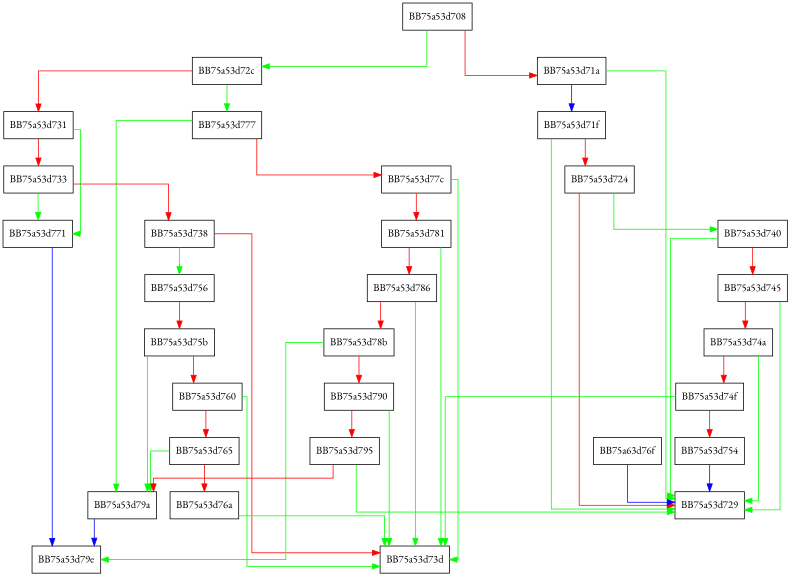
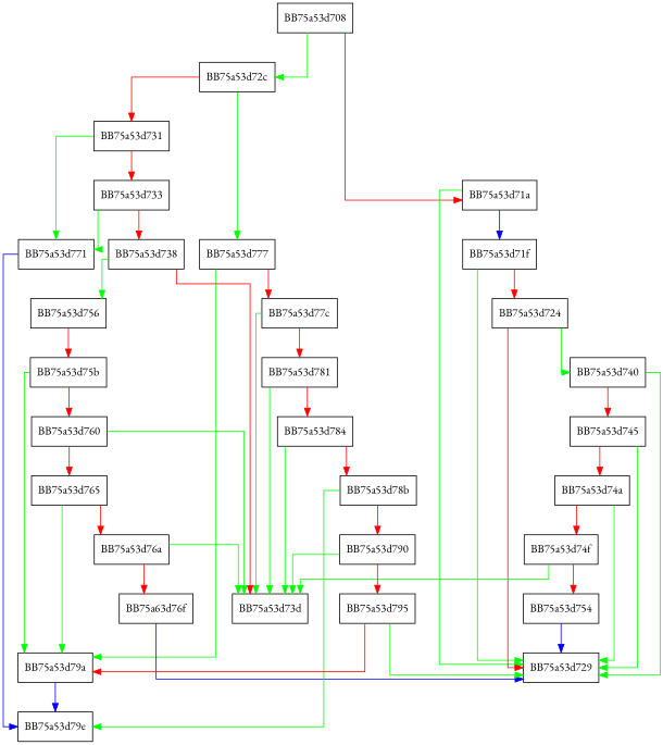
  digraph {
    fontname="EB Garamond"
    splines=ortho
    node [fontname="EB Garamond" shape=box]
    edge [color=green fontname="EB Garamond"]
    BB75a53d708
    BB75a53d72c
    BB75a53d71a
    BB75a53d777
    BB75a53d731
    BB75a53d729
    BB75a53d71f
    BB75a53d79a
    BB75a53d77c
    BB75a53d771
    BB75a53d733
    BB75a53d724
    BB75a53d740
    BB75a53d745
    BB75a53d74a
    BB75a53d79e
    BB75a53d73d
    BB75a53d781
    BB75a53d738
    BB75a53d756
    BB75a53d75b
    BB75a53d760
    BB75a53d74f
    BB75a53d754
    BB75a53d765
    BB75a53d76a
    n27 [label=BB75a63d76f]
-   BB75a53d786
+   BB75a53d786 [label=BB75a53d784]
    BB75a53d78b
    BB75a53d790
    BB75a53d795
    BB75a53d708 -> BB75a53d72c
    BB75a53d708 -> BB75a53d71a [color=red]
    BB75a53d72c -> BB75a53d777
    BB75a53d72c -> BB75a53d731 [color=red]
    BB75a53d71a -> BB75a53d729
    BB75a53d71a -> BB75a53d71f [color=blue]
    BB75a53d777 -> BB75a53d79a
    BB75a53d777 -> BB75a53d77c [color=red]
    BB75a53d731 -> BB75a53d771
    BB75a53d731 -> BB75a53d733 [color=red]
    BB75a53d71f -> BB75a53d729
    BB75a53d71f -> BB75a53d724 [color=red]
    BB75a53d79a -> BB75a53d79e [color=blue]
    BB75a53d77c -> BB75a53d73d
    BB75a53d77c -> BB75a53d781 [color=red]
    BB75a53d771 -> BB75a53d79e [color=blue]
    BB75a53d733 -> BB75a53d771
    BB75a53d733 -> BB75a53d738 [color=red]
    BB75a53d724 -> BB75a53d729 [color=red]
    BB75a53d724 -> BB75a53d740
    BB75a53d740 -> BB75a53d729
    BB75a53d740 -> BB75a53d745 [color=red]
    BB75a53d745 -> BB75a53d729
    BB75a53d745 -> BB75a53d74a [color=red]
    BB75a53d74a -> BB75a53d729
    BB75a53d74a -> BB75a53d74f [color=red]
    BB75a53d781 -> BB75a53d73d
    BB75a53d781 -> BB75a53d786 [color=red]
    BB75a53d738 -> BB75a53d73d [color=red]
    BB75a53d738 -> BB75a53d756
    BB75a53d756 -> BB75a53d75b [color=red]
    BB75a53d75b -> BB75a53d79a
    BB75a53d75b -> BB75a53d760 [color=red]
    BB75a53d760 -> BB75a53d73d
    BB75a53d760 -> BB75a53d765 [color=red]
    BB75a53d74f -> BB75a53d73d
    BB75a53d74f -> BB75a53d754 [color=red]
    BB75a53d754 -> BB75a53d729 [color=blue]
    BB75a53d765 -> BB75a53d79a
    BB75a53d765 -> BB75a53d76a [color=red]
    BB75a53d76a -> BB75a53d73d
+   BB75a53d76a -> n27 [color=red]
    n27 -> BB75a53d729 [color=blue]
    BB75a53d786 -> BB75a53d73d
    BB75a53d786 -> BB75a53d78b [color=red]
    BB75a53d78b -> BB75a53d79e
    BB75a53d78b -> BB75a53d790 [color=red]
    BB75a53d790 -> BB75a53d73d
    BB75a53d790 -> BB75a53d795 [color=red]
    BB75a53d795 -> BB75a53d729
    BB75a53d795 -> BB75a53d79a [color=red]
  }
